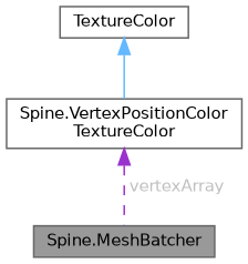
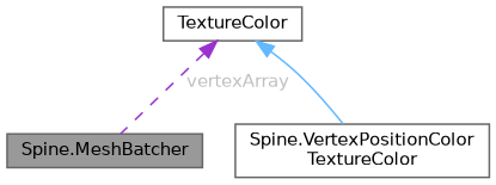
  digraph {
    node [color=gray40 fillcolor=white fontname=Helvetica fontsize=10 shape=box style=filled]
    edge [dir=back fontname=Helvetica fontsize=10 labelfontname=Helvetica labelfontsize=10]
    n1 [fillcolor=grey60 fontcolor=black height=0.2 label="Spine.MeshBatcher" width=0.4]
    n2 [height=0.2 label="Spine.VertexPositionColor\lTextureColor" width=0.4]
    n3 [height=0.2 label=TextureColor width=0.4]
-   n2 -> n1 [color=darkorchid3 fontcolor=grey label=" vertexArray" style=dashed]
+   n3 -> n1 [color=darkorchid3 fontcolor=grey label=" vertexArray" style=dashed]
    n3 -> n2 [color=steelblue1 style=solid]
  }
